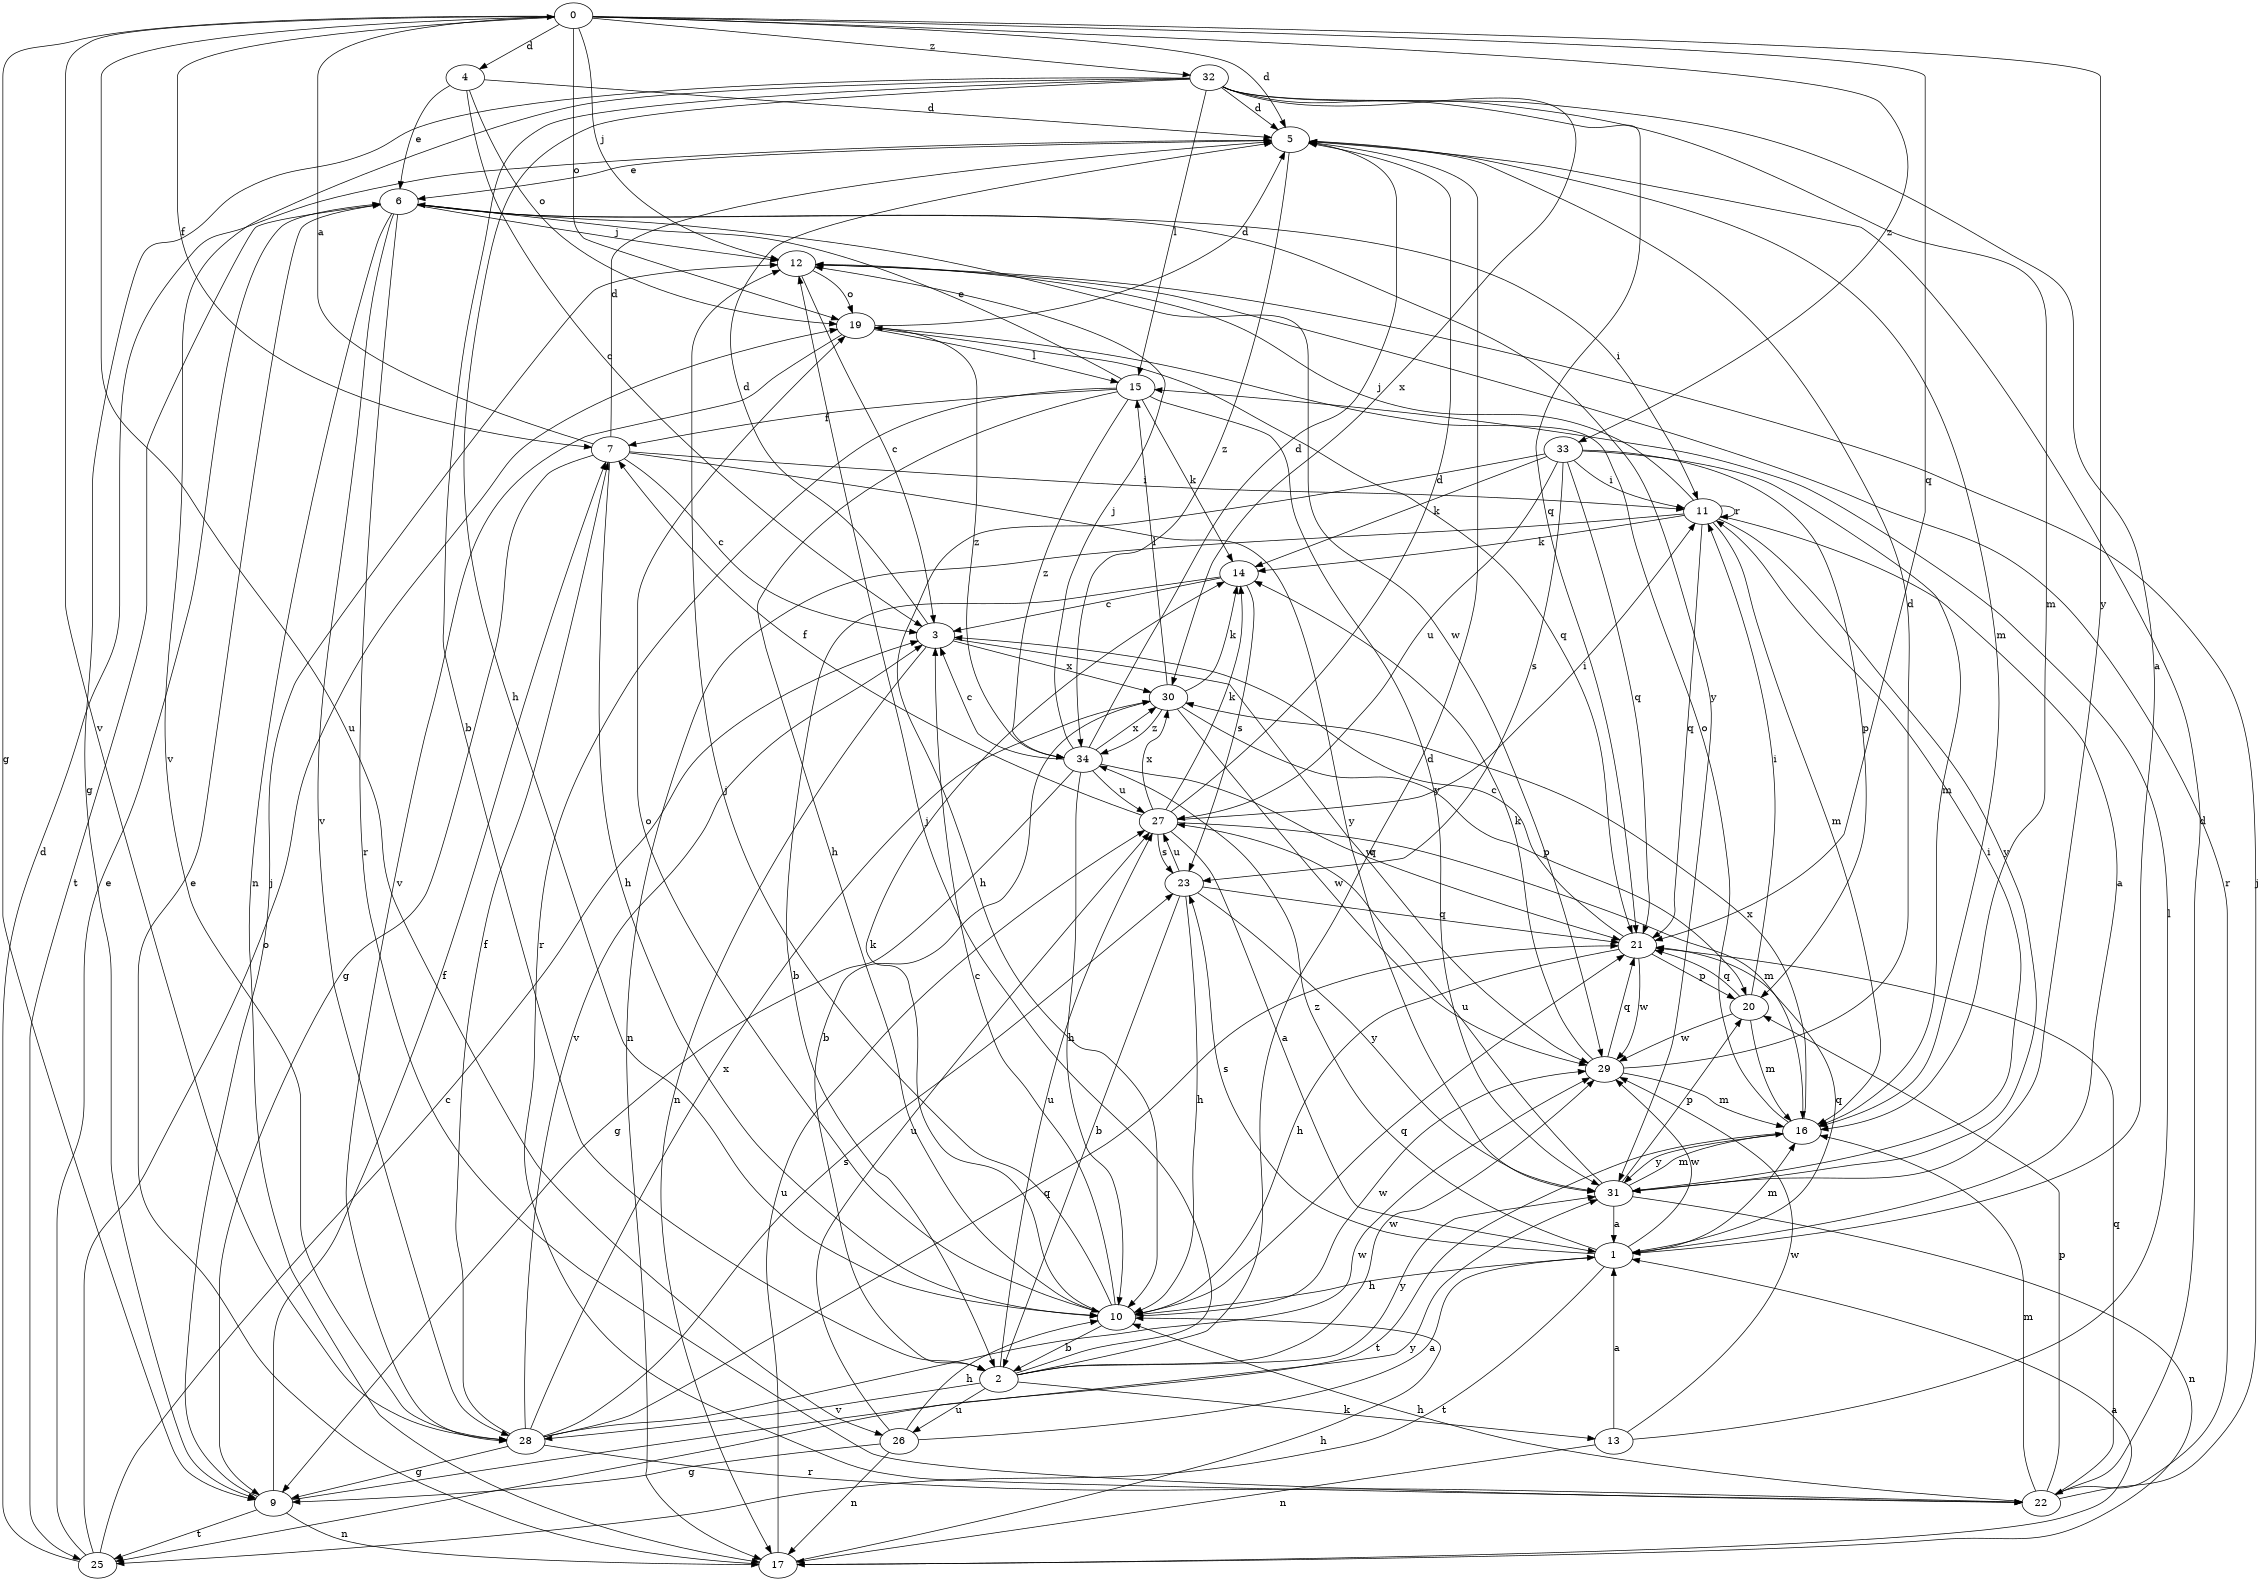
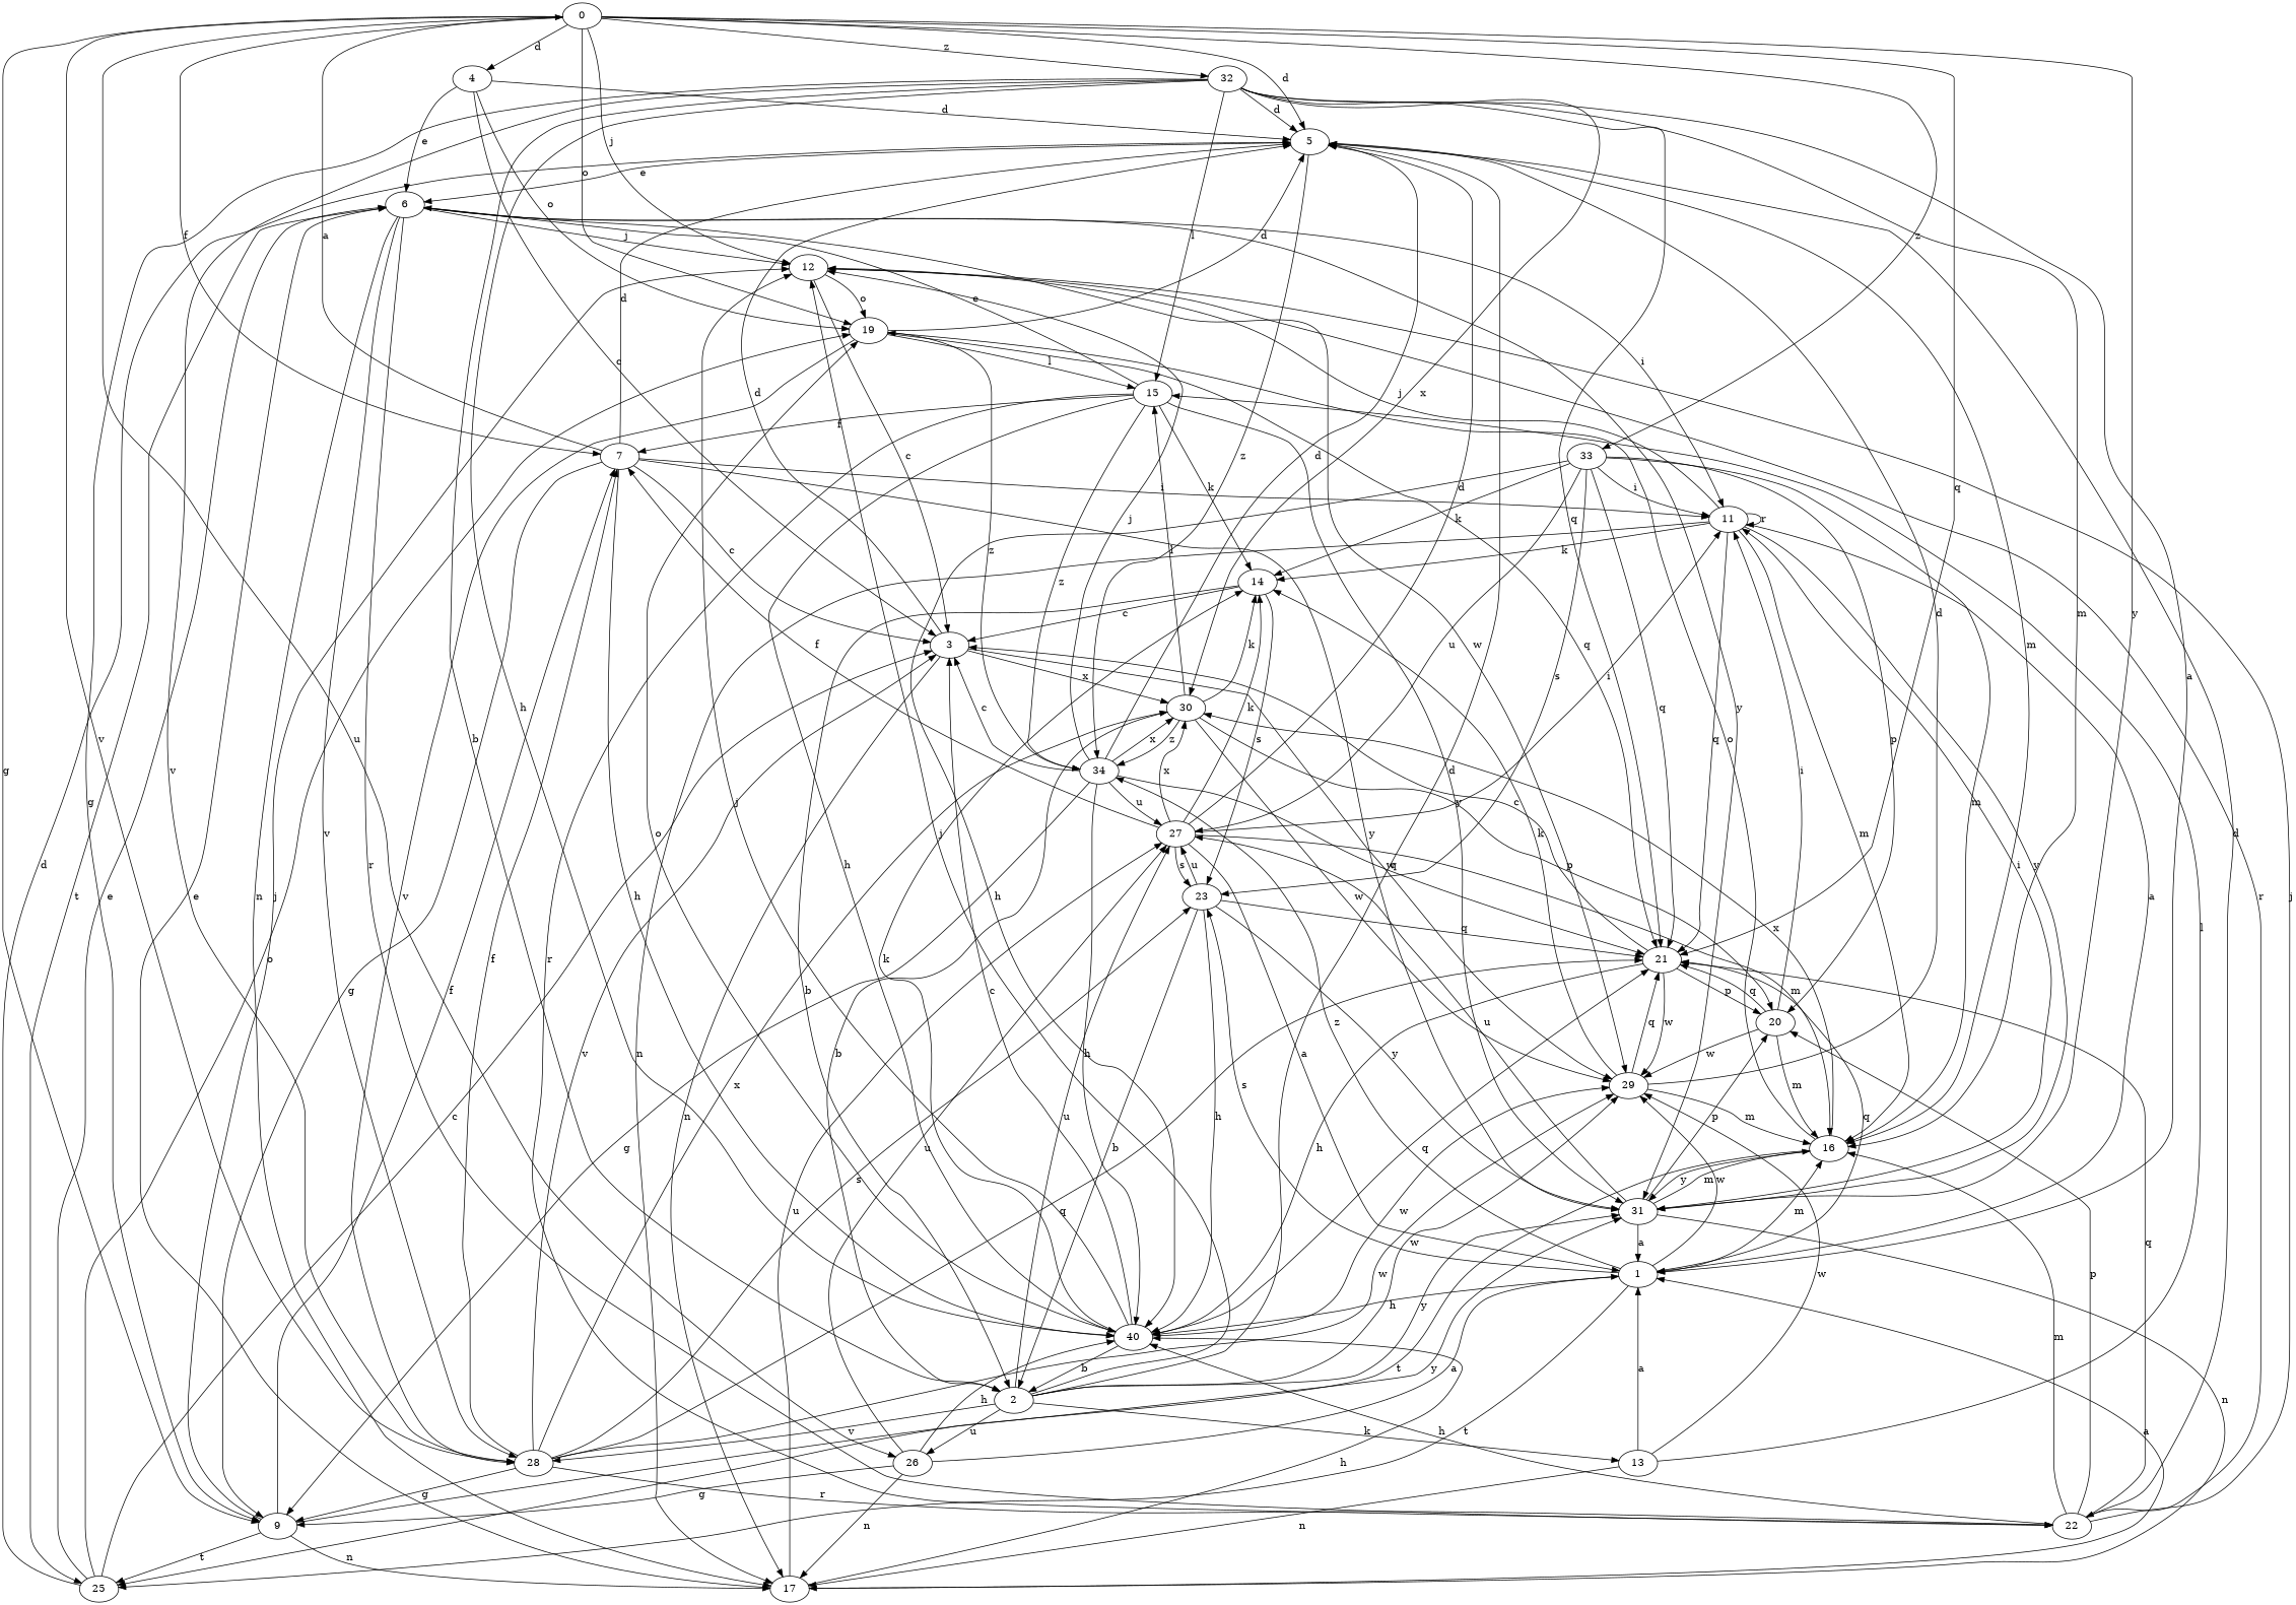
  digraph {
    0
    4
    5
    7
    9
    12
    19
    21
    26
    28
    31
    32
    33
    3
    6
    16
    34
-   10
+   10 [label=40]
    11
    25
    17
    22
    15
    29
    20
    1
    27
    23
    30
    2
    14
    13
    0 -> 4 [label=d]
    0 -> 5 [label=d]
    0 -> 7 [label=f]
    0 -> 9 [label=g]
    0 -> 12 [label=j]
    0 -> 19 [label=o]
    0 -> 21 [label=q]
    0 -> 26 [label=u]
    0 -> 28 [label=v]
    0 -> 31 [label=y]
    0 -> 32 [label=z]
    0 -> 33 [label=z]
    4 -> 5 [label=d]
    4 -> 19 [label=o]
    4 -> 3 [label=c]
    4 -> 6 [label=e]
    5 -> 6 [label=e]
    5 -> 16 [label=m]
    5 -> 34 [label=z]
    7 -> 0 [label=a]
    7 -> 5 [label=d]
    7 -> 9 [label=g]
    7 -> 31 [label=y]
    7 -> 3 [label=c]
    7 -> 10 [label=h]
    7 -> 11 [label=i]
    9 -> 7 [label=f]
    9 -> 12 [label=j]
    9 -> 31 [label=y]
    9 -> 25 [label=t]
    9 -> 17 [label=n]
    12 -> 19 [label=o]
    12 -> 3 [label=c]
    12 -> 22 [label=r]
    19 -> 5 [label=d]
    19 -> 21 [label=q]
    19 -> 28 [label=v]
    19 -> 34 [label=z]
    19 -> 15 [label=l]
    21 -> 3 [label=c]
    21 -> 10 [label=h]
    21 -> 29 [label=w]
    21 -> 20 [label=p]
    26 -> 9 [label=g]
    26 -> 10 [label=h]
    26 -> 17 [label=n]
    26 -> 1 [label=a]
    26 -> 27 [label=u]
    28 -> 7 [label=f]
    28 -> 9 [label=g]
    28 -> 21 [label=q]
    28 -> 3 [label=v]
    28 -> 22 [label=r]
    28 -> 29 [label=w]
    28 -> 23 [label=s]
    28 -> 30 [label=x]
    31 -> 16 [label=m]
    31 -> 11 [label=i]
    31 -> 17 [label=n]
    31 -> 20 [label=p]
    31 -> 1 [label=a]
    31 -> 27 [label=u]
    32 -> 5 [label=d]
    32 -> 9 [label=g]
    32 -> 21 [label=q]
    32 -> 28 [label=v]
    32 -> 16 [label=m]
    32 -> 10 [label=h]
    32 -> 15 [label=l]
    32 -> 1 [label=a]
    32 -> 30 [label=x]
    32 -> 2 [label=b]
    33 -> 21 [label=q]
    33 -> 16 [label=m]
    33 -> 10 [label=h]
    33 -> 11 [label=i]
    33 -> 20 [label=p]
    33 -> 27 [label=u]
    33 -> 23 [label=s]
    33 -> 14 [label=k]
    3 -> 5 [label=d]
    3 -> 17 [label=n]
    3 -> 29 [label=w]
    3 -> 30 [label=x]
    6 -> 12 [label=j]
    6 -> 28 [label=v]
    6 -> 31 [label=y]
    6 -> 11 [label=i]
    6 -> 25 [label=t]
    6 -> 17 [label=n]
    6 -> 22 [label=r]
    6 -> 29 [label=w]
    16 -> 19 [label=o]
    16 -> 31 [label=y]
    16 -> 25 [label=t]
    16 -> 30 [label=x]
    34 -> 5 [label=d]
    34 -> 9 [label=g]
    34 -> 12 [label=j]
    34 -> 21 [label=q]
    34 -> 3 [label=c]
    34 -> 10 [label=h]
    34 -> 27 [label=u]
    34 -> 30 [label=x]
    10 -> 12 [label=j]
    10 -> 19 [label=o]
    10 -> 21 [label=q]
    10 -> 3 [label=c]
    10 -> 29 [label=w]
    10 -> 2 [label=b]
    10 -> 14 [label=k]
    11 -> 12 [label=j]
    11 -> 21 [label=q]
    11 -> 31 [label=y]
    11 -> 16 [label=m]
    11 -> 11 [label=r]
    11 -> 17 [label=n]
    11 -> 1 [label=a]
    11 -> 14 [label=k]
    25 -> 5 [label=d]
    25 -> 19 [label=o]
    25 -> 3 [label=c]
    25 -> 6 [label=e]
    17 -> 6 [label=e]
    17 -> 10 [label=h]
    17 -> 1 [label=a]
    17 -> 27 [label=u]
    22 -> 5 [label=d]
    22 -> 12 [label=j]
    22 -> 21 [label=q]
    22 -> 16 [label=m]
    22 -> 10 [label=h]
    22 -> 20 [label=p]
    15 -> 7 [label=f]
    15 -> 31 [label=y]
    15 -> 6 [label=e]
    15 -> 34 [label=z]
    15 -> 10 [label=h]
    15 -> 22 [label=r]
    15 -> 14 [label=k]
    29 -> 5 [label=d]
    29 -> 21 [label=q]
    29 -> 16 [label=m]
    29 -> 14 [label=k]
    20 -> 21 [label=q]
    20 -> 16 [label=m]
    20 -> 11 [label=i]
    20 -> 29 [label=w]
    1 -> 21 [label=q]
    1 -> 16 [label=m]
    1 -> 34 [label=z]
    1 -> 10 [label=h]
    1 -> 25 [label=t]
    1 -> 29 [label=w]
    1 -> 23 [label=s]
    27 -> 5 [label=d]
    27 -> 7 [label=f]
    27 -> 16 [label=m]
    27 -> 11 [label=i]
    27 -> 1 [label=a]
    27 -> 23 [label=s]
    27 -> 30 [label=x]
    27 -> 14 [label=k]
    23 -> 21 [label=q]
    23 -> 31 [label=y]
    23 -> 10 [label=h]
    23 -> 27 [label=u]
    23 -> 2 [label=b]
    30 -> 34 [label=z]
    30 -> 15 [label=l]
    30 -> 29 [label=w]
    30 -> 20 [label=p]
    30 -> 2 [label=b]
    30 -> 14 [label=k]
    2 -> 5 [label=d]
    2 -> 12 [label=j]
    2 -> 26 [label=u]
    2 -> 28 [label=v]
    2 -> 31 [label=y]
    2 -> 29 [label=w]
    2 -> 27 [label=u]
    2 -> 13 [label=k]
    14 -> 3 [label=c]
    14 -> 23 [label=s]
    14 -> 2 [label=b]
    13 -> 17 [label=n]
    13 -> 15 [label=l]
    13 -> 29 [label=w]
    13 -> 1 [label=a]
  }
